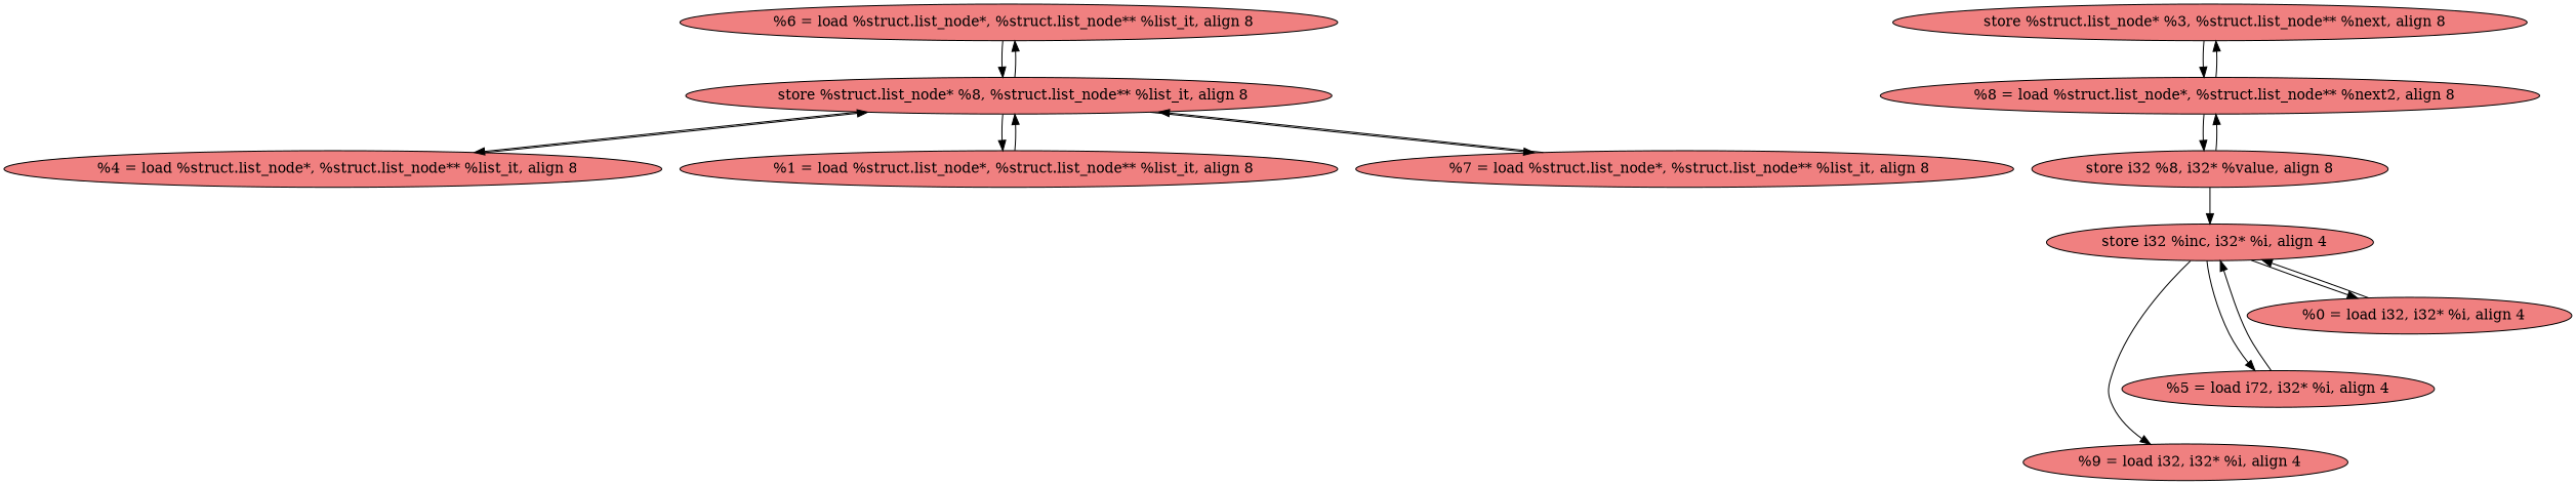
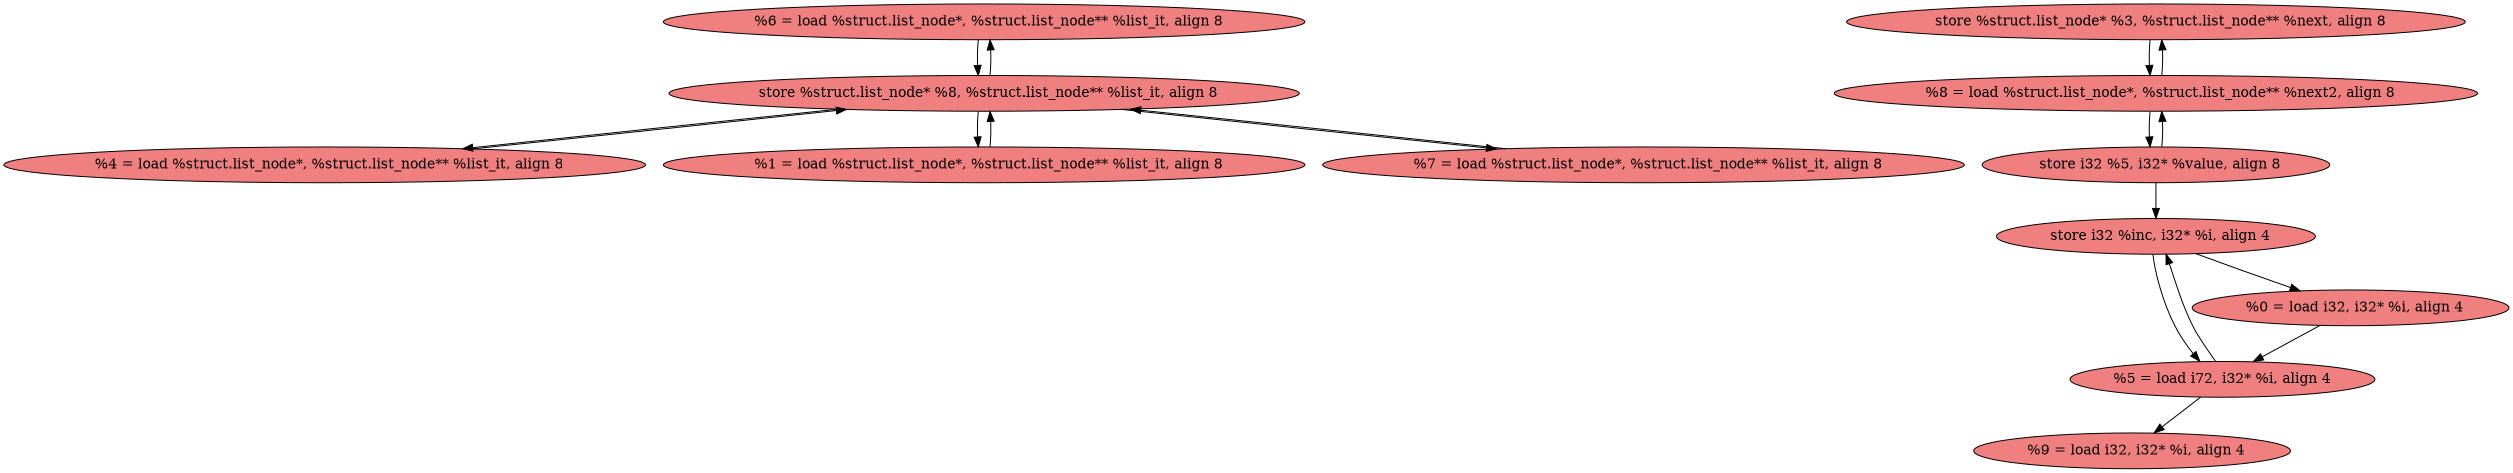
  digraph {
    node [fillcolor=lightcoral shape=ellipse style=filled]
    n1 [label="  %6 = load %struct.list_node*, %struct.list_node** %list_it, align 8"]
    n2 [label="  store %struct.list_node* %8, %struct.list_node** %list_it, align 8"]
    n3 [label="  %4 = load %struct.list_node*, %struct.list_node** %list_it, align 8"]
    n4 [label="  %1 = load %struct.list_node*, %struct.list_node** %list_it, align 8"]
    n5 [label="  %7 = load %struct.list_node*, %struct.list_node** %list_it, align 8"]
    n6 [label="  store %struct.list_node* %3, %struct.list_node** %next, align 8"]
    n7 [label="  %8 = load %struct.list_node*, %struct.list_node** %next2, align 8"]
-   n8 [label="store i32 %8, i32* %value, align 8"]
+   n8 [label="  store i32 %5, i32* %value, align 8"]
    n9 [label="  %9 = load i32, i32* %i, align 4"]
    n10 [label="  store i32 %inc, i32* %i, align 4"]
    n11 [label="%5 = load i72, i32* %i, align 4"]
    n12 [label="  %0 = load i32, i32* %i, align 4"]
    n1 -> n2
    n2 -> n1
    n2 -> n3
    n2 -> n4
    n2 -> n5
    n3 -> n2
    n4 -> n2
    n5 -> n2
    n6 -> n7
    n7 -> n6
    n7 -> n8
    n8 -> n7
    n8 -> n10
-   n10 -> n9
+   n11 -> n9
    n10 -> n11
    n10 -> n12
    n11 -> n10
-   n12 -> n10
+   n12 -> n11
  }
